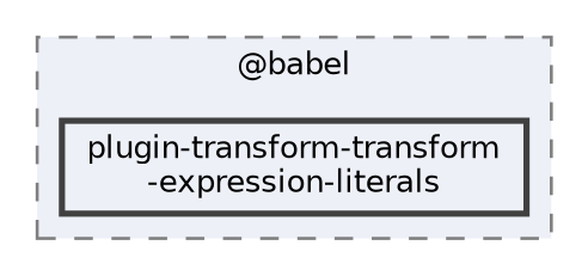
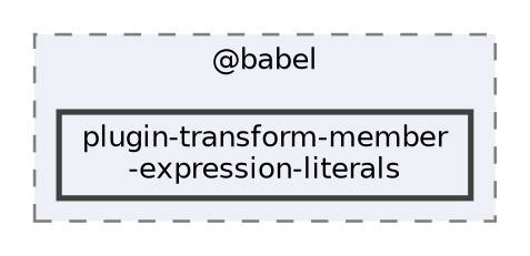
  digraph {
    compound=true
-   n1 [color=grey25 fillcolor="#edf0f7" fontname=Helvetica fontsize=10 height=0.2 label="plugin-transform-transform\l-expression-literals" shape=box style="filled,bold" width=0.4]
+   n1 [color=grey25 fillcolor="#edf0f7" fontname=Helvetica fontsize=10 height=0.2 label="plugin-transform-member\l-expression-literals" shape=box style="filled,bold" width=0.4]
    subgraph cluster_1 {
      bgcolor="#edf0f7"
      fontname=Helvetica
      fontsize=10
      label="@babel"
      pencolor=grey50
      style="filled,dashed"
      n1
    }
  }
